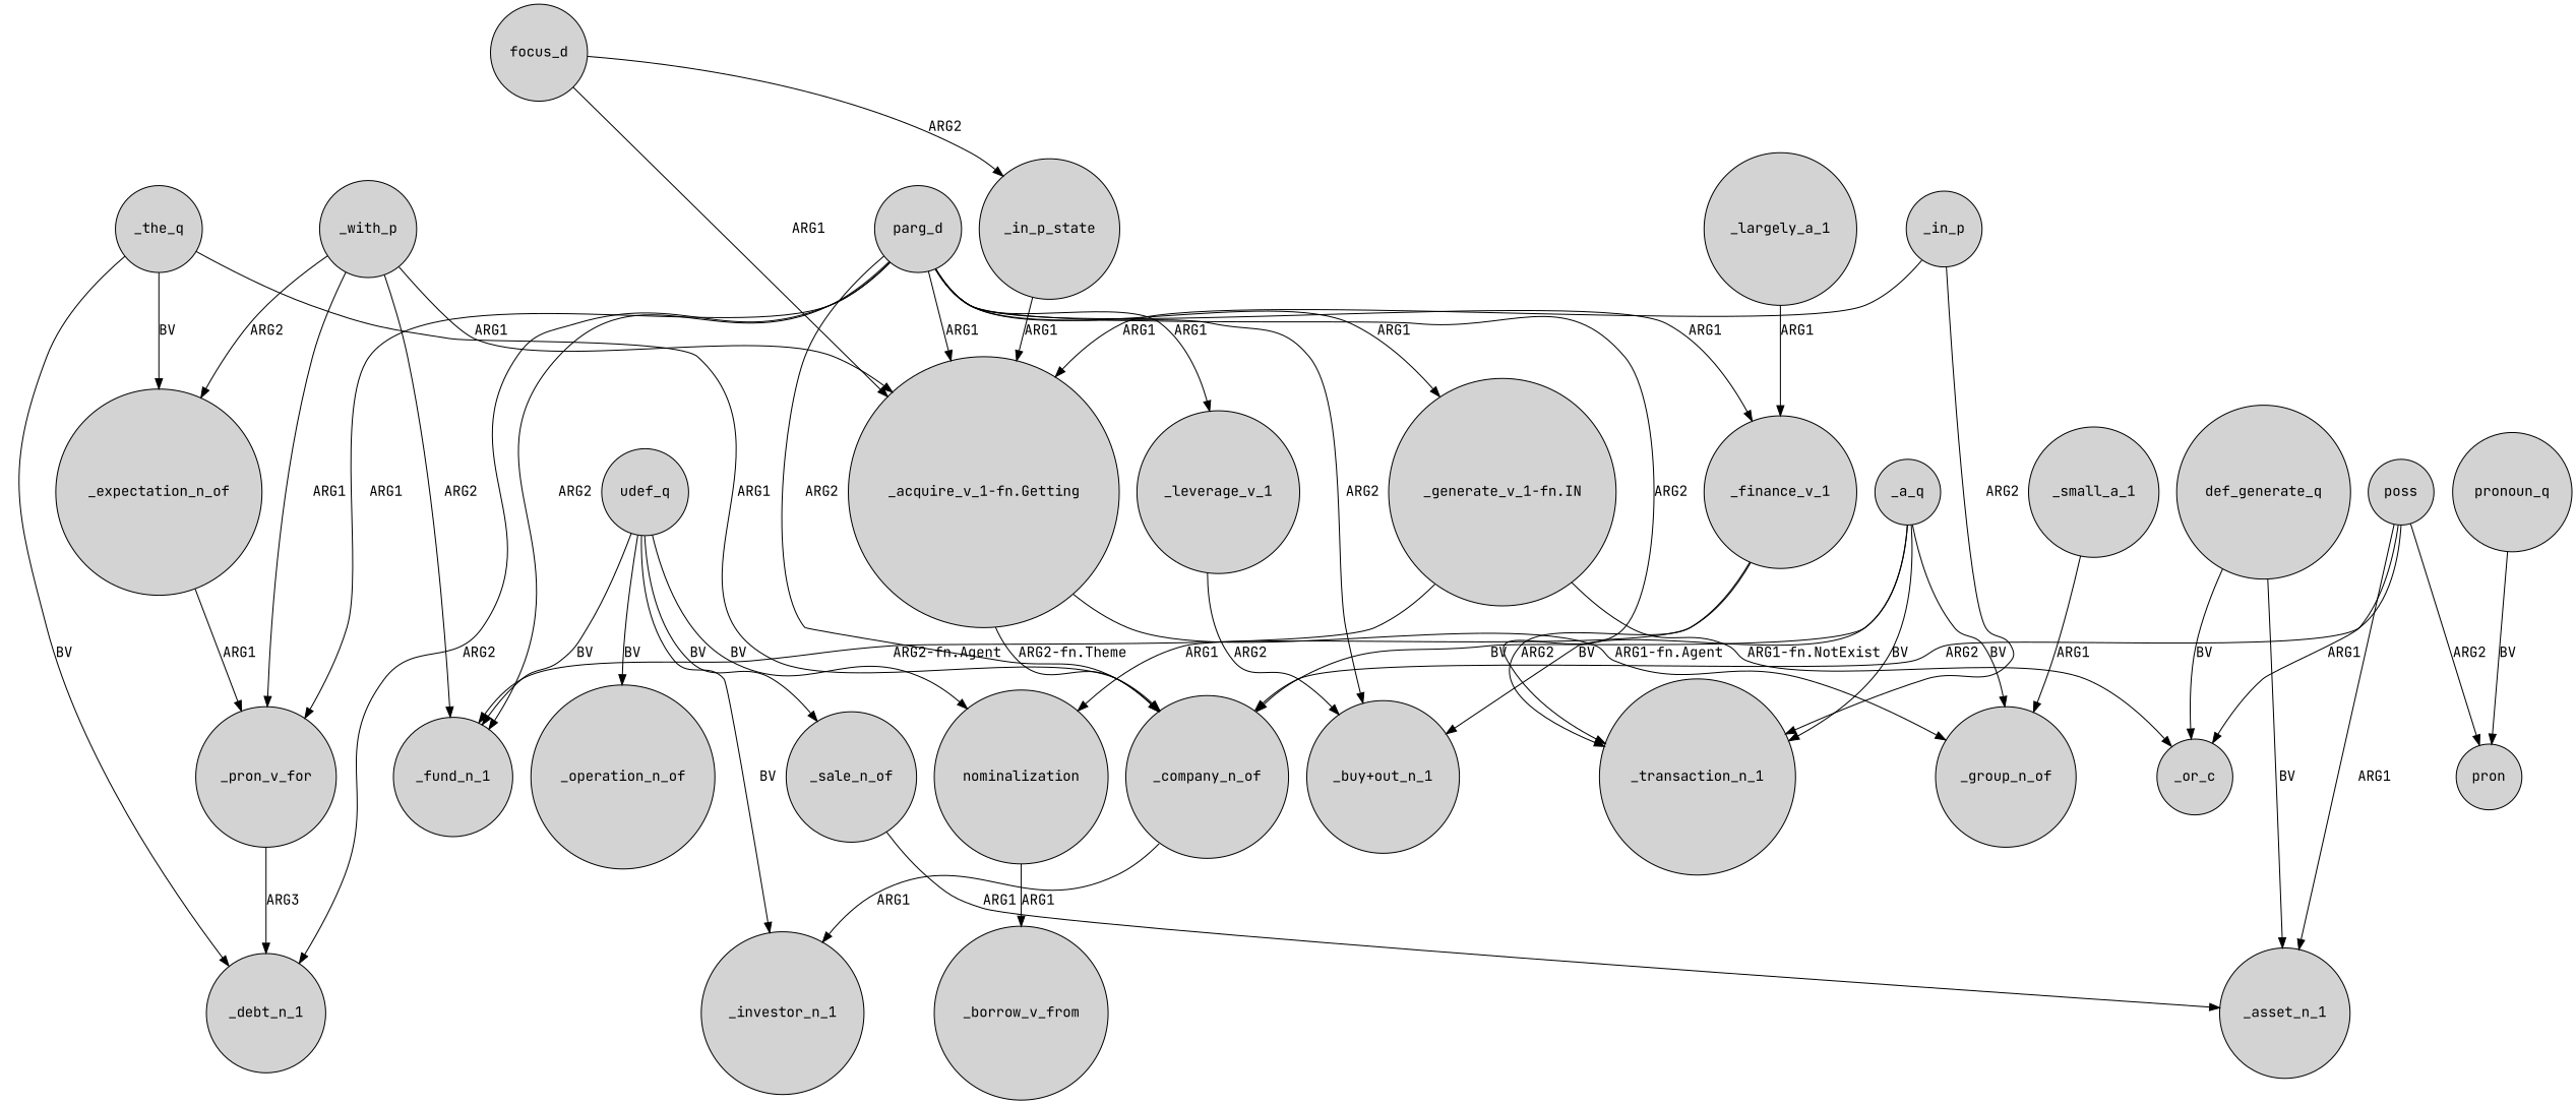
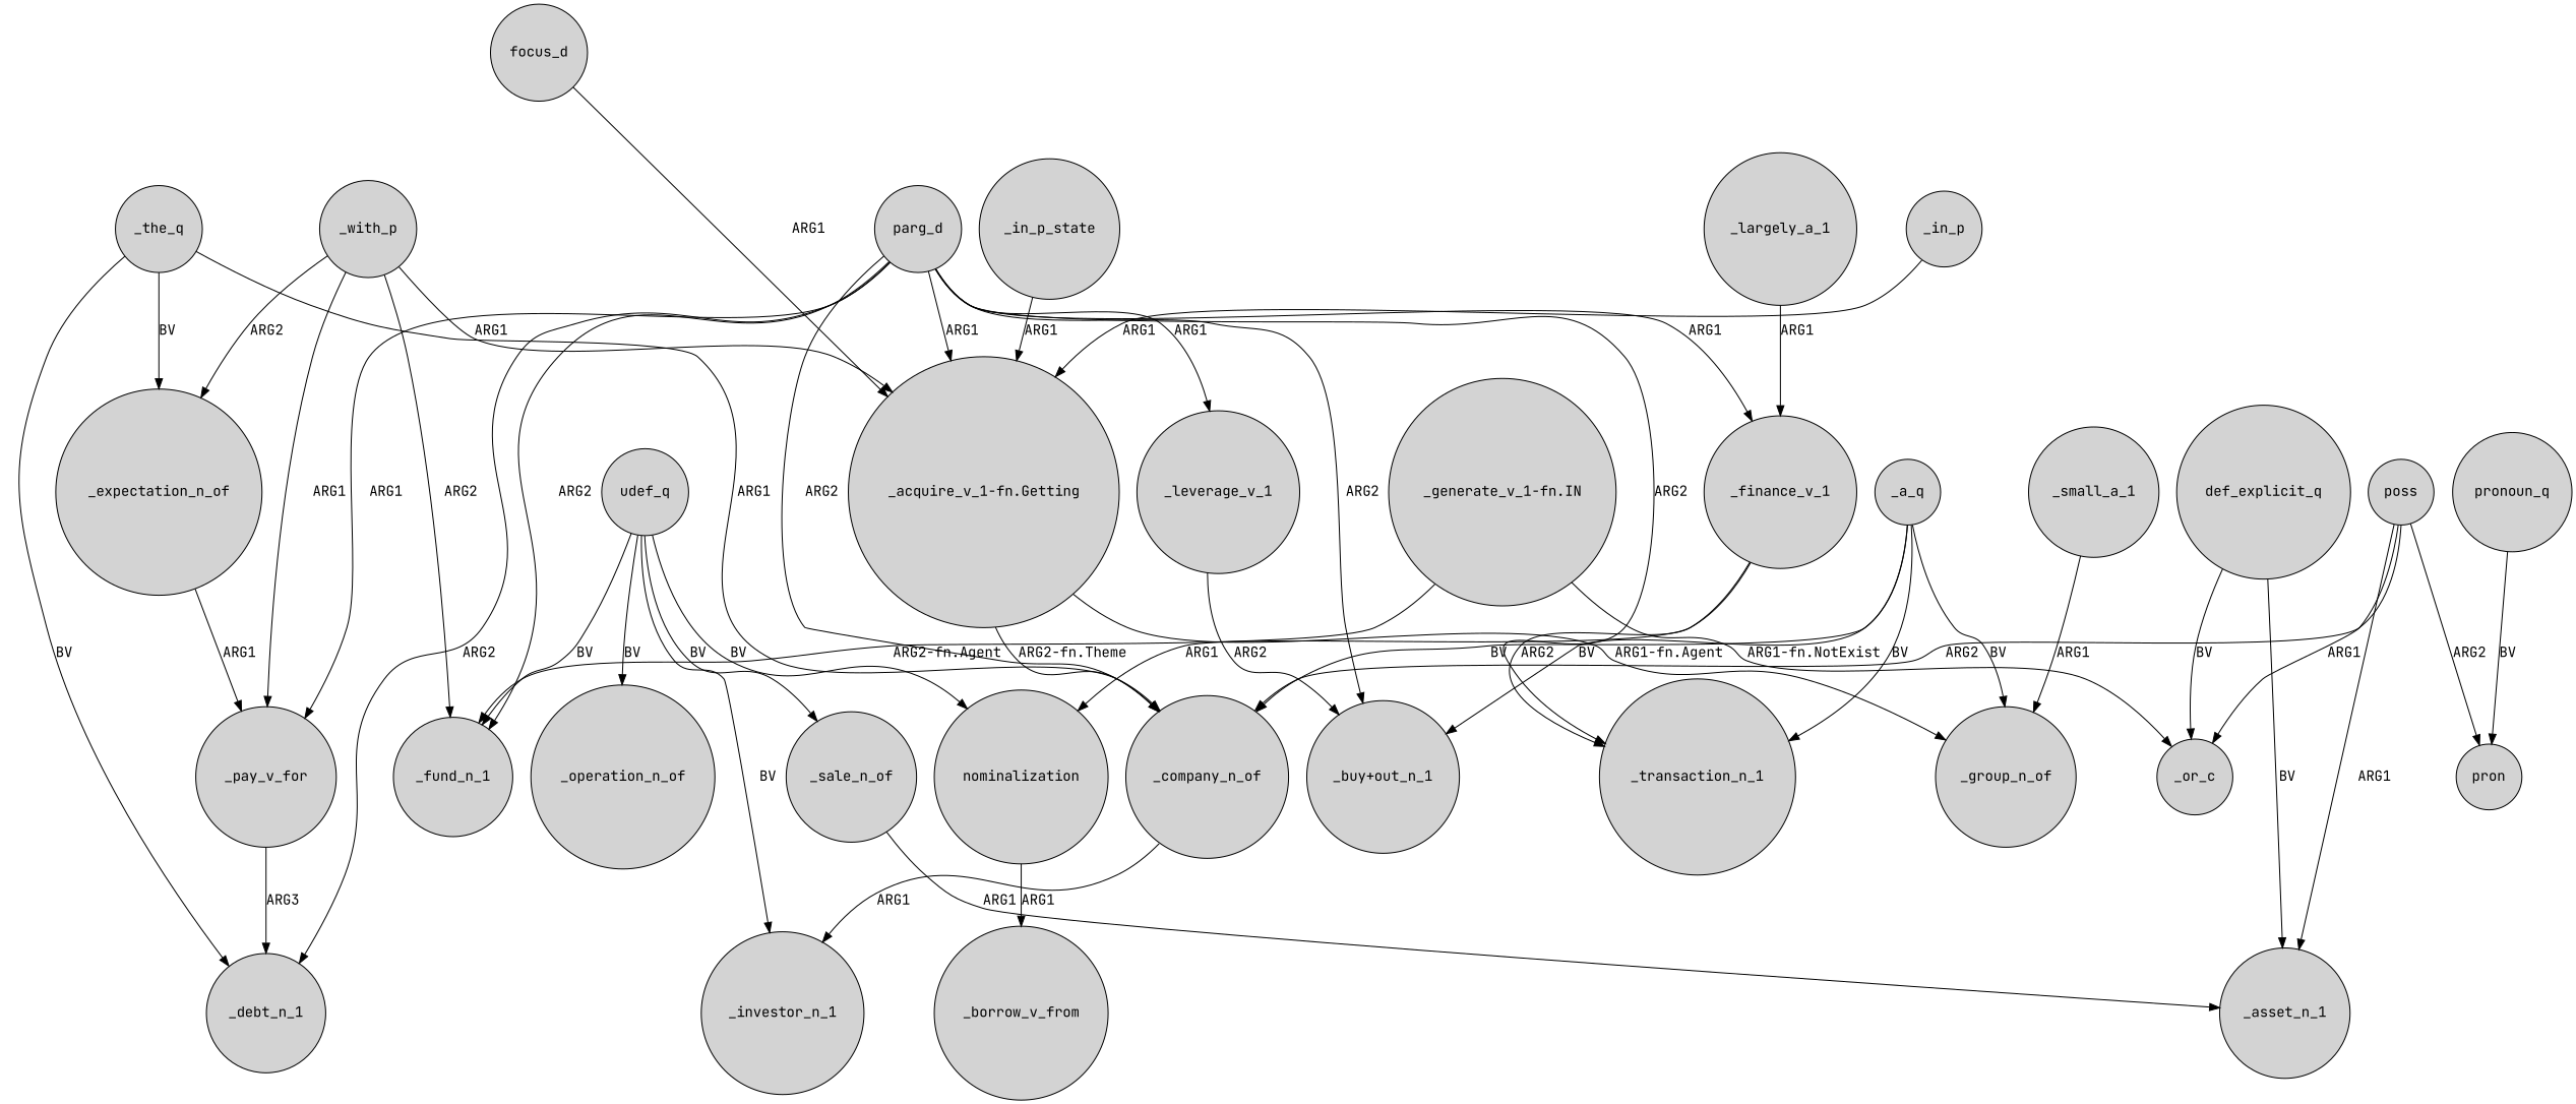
  digraph {
    fontname="JetBrains Mono"
    node [fontname="JetBrains Mono" shape=circle style=filled]
    edge [fontname="JetBrains Mono"]
-   _pay_v_for [label=_pron_v_for]
+   _pay_v_for
    _debt_n_1
    _with_p
    _expectation_n_of
    "_acquire_v_1-fn.Getting"
    _fund_n_1
    _company_n_of
    _group_n_of
-   def_explicit_q [label=def_generate_q]
+   def_explicit_q
    _asset_n_1
    _or_c
    _in_p
    _transaction_n_1
    _investor_n_1
    poss
    pron
    udef_q
    nominalization
    _sale_n_of
    _operation_n_of
    _borrow_v_from
    _the_q
    focus_d
    _in_p_state
    _small_a_1
    parg_d
    "_buy+out_n_1"
    _leverage_v_1
    _finance_v_1
    "_generate_v_1-fn.IN"
    _a_q
    pronoun_q
    _largely_a_1
    _pay_v_for -> _debt_n_1 [label=ARG3]
    _with_p -> _pay_v_for [label=ARG1]
    _with_p -> _expectation_n_of [label=ARG2]
    _with_p -> "_acquire_v_1-fn.Getting" [label=ARG1]
    _with_p -> _fund_n_1 [label=ARG2]
    _expectation_n_of -> _pay_v_for [label=ARG1]
    "_acquire_v_1-fn.Getting" -> _company_n_of [label="ARG2-fn.Theme"]
    "_acquire_v_1-fn.Getting" -> _group_n_of [label="ARG1-fn.Agent"]
    _company_n_of -> _investor_n_1 [label=ARG1]
    def_explicit_q -> _asset_n_1 [label=BV]
    def_explicit_q -> _or_c [label=BV]
    _in_p -> "_acquire_v_1-fn.Getting" [label=ARG1]
-   _in_p -> _transaction_n_1 [label=ARG2]
    poss -> _company_n_of [label=ARG2]
    poss -> _asset_n_1 [label=ARG1]
    poss -> _or_c [label=ARG1]
    poss -> pron [label=ARG2]
    udef_q -> _fund_n_1 [label=BV]
    udef_q -> _investor_n_1 [label=BV]
    udef_q -> nominalization [label=BV]
    udef_q -> _sale_n_of [label=BV]
    udef_q -> _operation_n_of [label=BV]
    nominalization -> _borrow_v_from [label=ARG1]
    _sale_n_of -> _asset_n_1 [label=ARG1]
    _the_q -> _debt_n_1 [label=BV]
    _the_q -> _expectation_n_of [label=BV]
    _the_q -> _company_n_of [label=ARG1]
    focus_d -> "_acquire_v_1-fn.Getting" [label=ARG1]
-   focus_d -> _in_p_state [label=ARG2]
    _in_p_state -> "_acquire_v_1-fn.Getting" [label=ARG1]
    _small_a_1 -> _group_n_of [label=ARG1]
    parg_d -> _pay_v_for [label=ARG1]
    parg_d -> _debt_n_1 [label=ARG2]
    parg_d -> "_acquire_v_1-fn.Getting" [label=ARG1]
    parg_d -> _fund_n_1 [label=ARG2]
    parg_d -> _company_n_of [label=ARG2]
    parg_d -> _transaction_n_1 [label=ARG2]
    parg_d -> "_buy+out_n_1" [label=ARG2]
    parg_d -> _leverage_v_1 [label=ARG1]
    parg_d -> _finance_v_1 [label=ARG1]
-   parg_d -> "_generate_v_1-fn.IN" [label=ARG1]
    _leverage_v_1 -> "_buy+out_n_1" [label=ARG2]
    _finance_v_1 -> _transaction_n_1 [label=ARG2]
    _finance_v_1 -> nominalization [label=ARG1]
    "_generate_v_1-fn.IN" -> _fund_n_1 [label="ARG2-fn.Agent"]
    "_generate_v_1-fn.IN" -> _or_c [label="ARG1-fn.NotExist"]
    _a_q -> _company_n_of [label=BV]
    _a_q -> _group_n_of [label=BV]
    _a_q -> _transaction_n_1 [label=BV]
    _a_q -> "_buy+out_n_1" [label=BV]
    pronoun_q -> pron [label=BV]
    _largely_a_1 -> _finance_v_1 [label=ARG1]
  }
